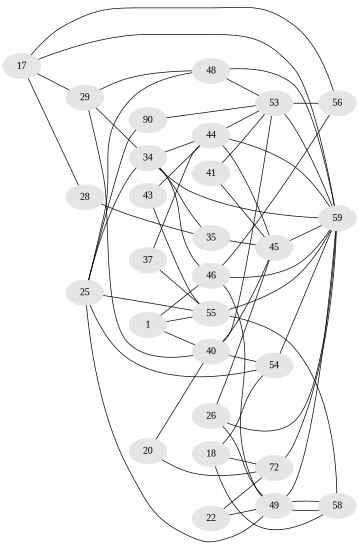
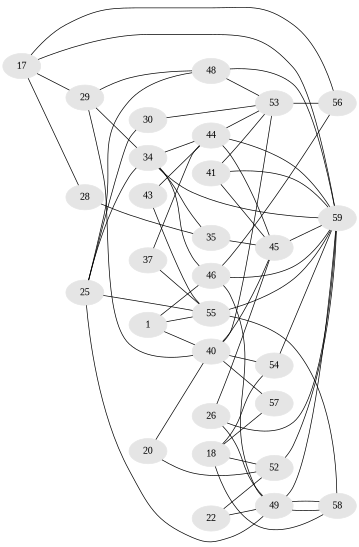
  graph {
    fontname="Liberation Serif"
    rankdir=LR
    node [color=gray90 fontname="Liberation Serif" style=filled]
    edge [fontname="Liberation Serif"]
    40 [super="+33+31"]
    54
+   57
    45 [super="+19+28"]
    53 [super="+32"]
    1
    46
    55 [super="+9"]
    56 [super="+4"]
    59 [super="+47+50+51"]
    49 [super="+42"]
    58
    n13 [label=28]
    17
    29
    n16 [label=35]
    34 [super="+12"]
    48 [super="+15"]
    18
-   52 [label=72]
+   52
    20
    22
    25 [super="+8"]
-   30 [super="+6" label=90]
+   30 [super="+6"]
    44 [super="+39"]
    26 [super="+10"]
    37
    41
    43
    40 -- 54 [weight=2]
+   40 -- 57
    40 -- 45 [weight=3]
    40 -- 53 [weight=3]
    54 -- 59 [weight=2]
    45 -- 59
    53 -- 56 [weight=4]
-   53 -- 59
+   41 -- 59
    1 -- 40
    1 -- 46
    1 -- 55 [weight=2]
    46 -- 56
    46 -- 59 [weight=3]
    46 -- 49
    55 -- 59
    55 -- 58
    49 -- 59
    49 -- 58
    49 -- 58
    n13 -- n16
    17 -- 56
    17 -- 59
    17 -- n13
    17 -- 29
    29 -- 40
    29 -- 34
    29 -- 48
    n16 -- 45
    34 -- 46
    34 -- 59
    34 -- n16 [weight=2]
    34 -- 44 [weight=2]
    48 -- 53
    48 -- 59 [weight=2]
    18 -- 54
+   18 -- 57
    18 -- 58
    18 -- 52
    52 -- 59
    20 -- 40
    20 -- 52
    22 -- 49
    22 -- 52
-   25 -- 54 [weight=2]
    25 -- 55
    25 -- 49
    25 -- 34
    25 -- 48
    25 -- 30
    30 -- 53
    44 -- 45 [weight=4]
    44 -- 53
    44 -- 59 [weight=4]
    26 -- 45
    26 -- 59
    26 -- 49 [weight=2]
    37 -- 55 [weight=2]
    37 -- 44
    41 -- 45
    41 -- 53
    43 -- 55
    43 -- 44
  }
